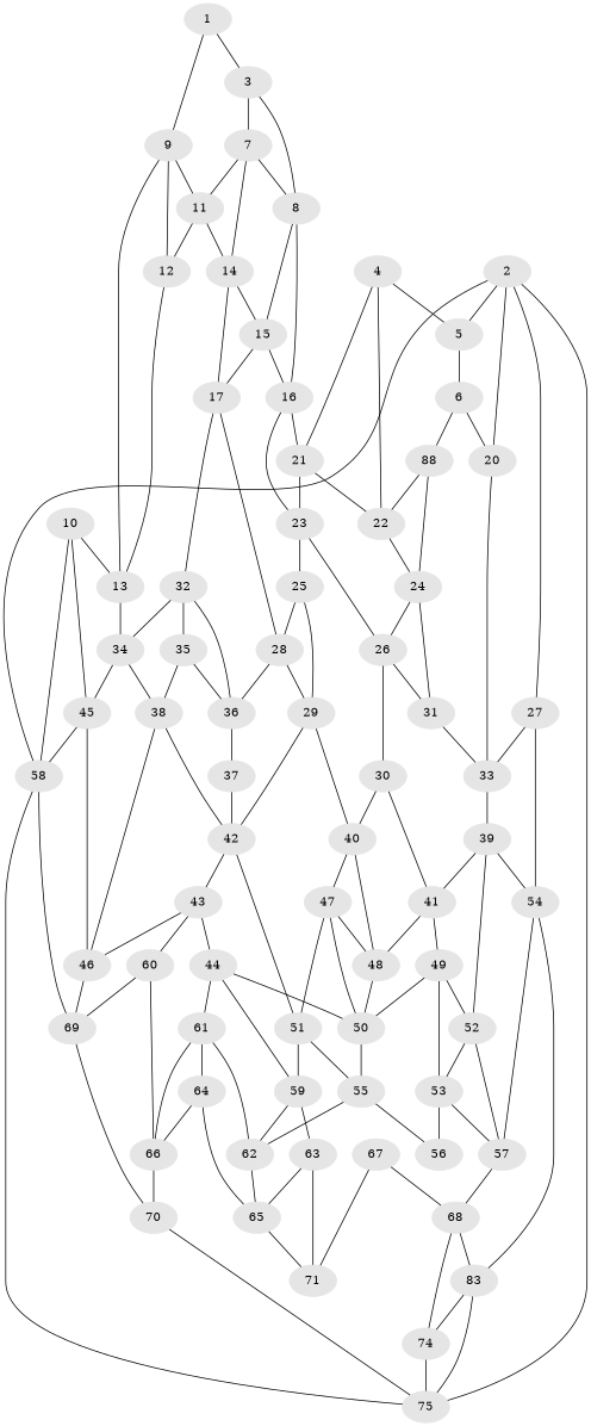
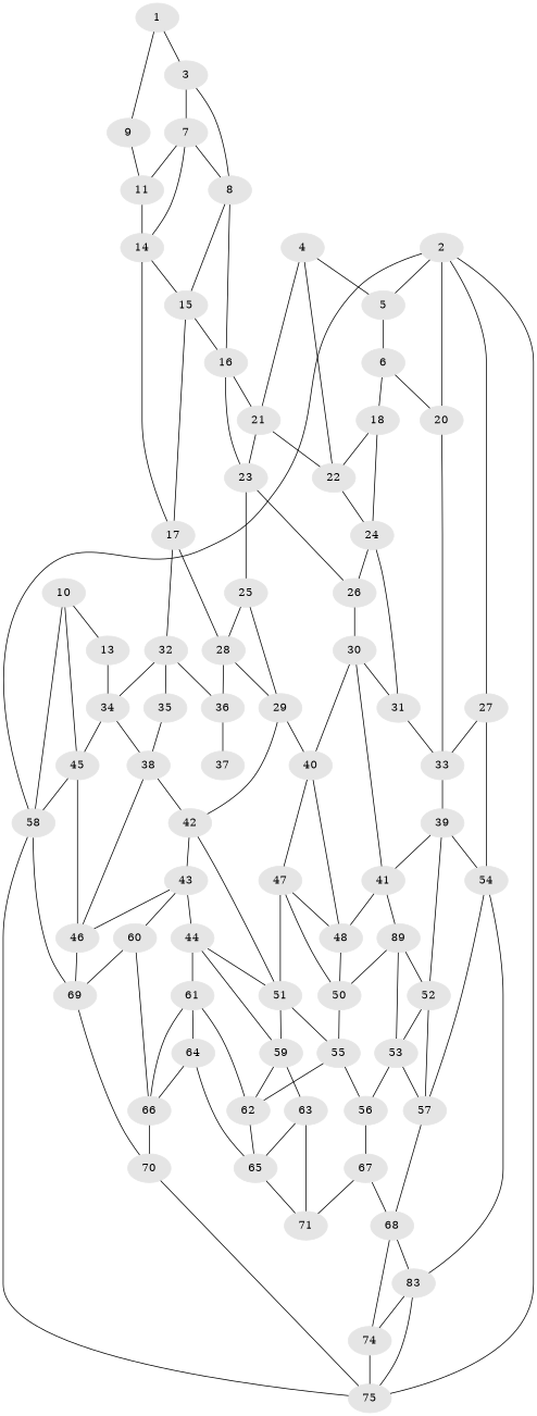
  graph {
    node [color=gray90 style=filled]
    edge [weight=1.0]
    1
    3
    9
    7
    8
    11
-   12
    13
    58
    75
    69
    2
    5
    20
    27
    6
    33
    54
    14
    15
    16
    4
    21
    22
    23
    24
-   18 [label=88]
+   18
    17
    34
    10
    45
    46
    38
    28
    32
    25
    26
    29
    36
    35
    31
    39
    30
    40
    42
    41
    57
    n48 [label=83]
    37
    47
    48
    43
    51
-   49
+   49 [label=89]
    52
    53
    50
    44
    60
    59
    55
    61
    66
    63
    62
    64
    70
    56
    68
    67
    74
    65
    71
    1 -- 3
    1 -- 9
    3 -- 7
    3 -- 8
    9 -- 11
-   9 -- 12
-   9 -- 13
    7 -- 8
    7 -- 11
    7 -- 14
    8 -- 15
    8 -- 16
-   11 -- 12
    11 -- 14
-   12 -- 13
    13 -- 34
    58 -- 75
    58 -- 69
    69 -- 70
    2 -- 58
    2 -- 75
    2 -- 5
    2 -- 20
    2 -- 27
    5 -- 6
    20 -- 33
    27 -- 33
    27 -- 54
    6 -- 20
    6 -- 18
    33 -- 39
    54 -- 57
    54 -- n48
    14 -- 15
    14 -- 17
    15 -- 16
    15 -- 17
    16 -- 21
    16 -- 23
    4 -- 5
    4 -- 21
    4 -- 22
    21 -- 22
    21 -- 23
    22 -- 24
    23 -- 25
    23 -- 26
    24 -- 26
    24 -- 31
    18 -- 22
    18 -- 24
    17 -- 28
    17 -- 32
    34 -- 45
    34 -- 38
    10 -- 13
    10 -- 58
    10 -- 45
    45 -- 58
    45 -- 46
    46 -- 69
    38 -- 46
    38 -- 42
    28 -- 29
    28 -- 36
    32 -- 34
    32 -- 36
    32 -- 35
    25 -- 28
    25 -- 29
    26 -- 30
    29 -- 40
    29 -- 42
    36 -- 37
    35 -- 38
-   35 -- 36
    31 -- 33
    39 -- 54
    39 -- 41
    39 -- 52
-   26 -- 31
+   30 -- 31
    30 -- 40
    30 -- 41
    40 -- 47
    40 -- 48
    42 -- 43
    42 -- 51
    41 -- 48
    41 -- 49
    57 -- 68
    n48 -- 75
    n48 -- 74
-   37 -- 42 [weight=2.0]
    47 -- 48
    47 -- 51
    47 -- 50
    48 -- 50
    43 -- 46
    43 -- 44
    43 -- 60
    51 -- 59
    51 -- 55
    49 -- 52
    49 -- 53
    49 -- 50
    52 -- 57
    52 -- 53
    53 -- 57
    53 -- 56
    50 -- 55
-   44 -- 50
+   44 -- 51
    44 -- 59
    44 -- 61
    60 -- 69
    60 -- 66
    59 -- 63
    59 -- 62
    55 -- 62
    55 -- 56
    61 -- 66
    61 -- 62
    61 -- 64
    66 -- 70
    63 -- 65
    63 -- 71
    62 -- 65
    64 -- 66
    64 -- 65
    70 -- 75
+   56 -- 67
    68 -- n48
    68 -- 74
    67 -- 68
    67 -- 71
    74 -- 75
    65 -- 71
  }
